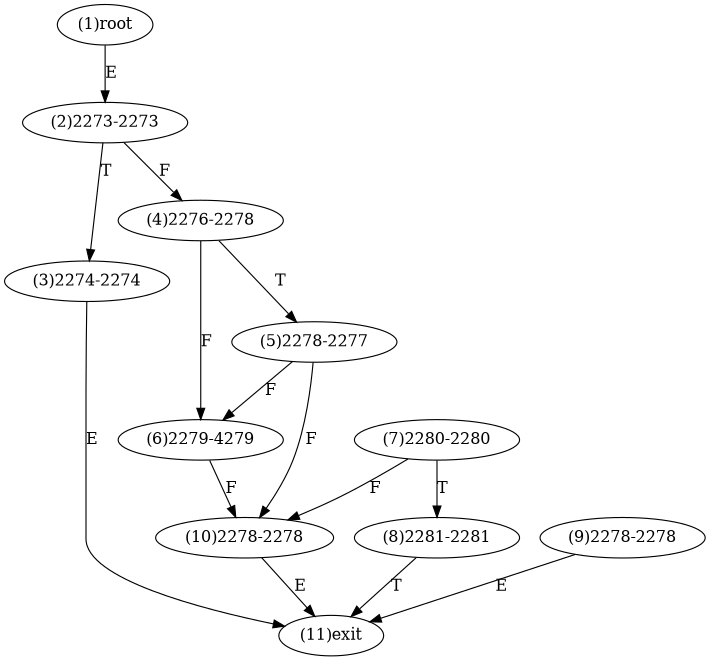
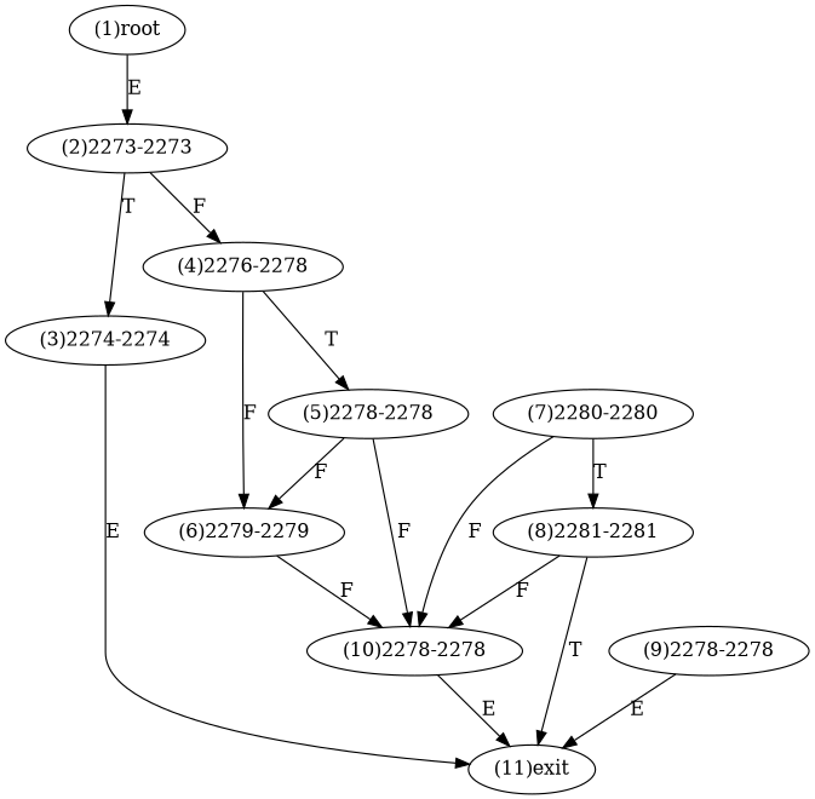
  digraph {
    n1 [label="(1)root"]
    n2 [label="(2)2273-2273"]
    n3 [label="(3)2274-2274"]
    n4 [label="(4)2276-2278"]
    n5 [label="(11)exit"]
-   n6 [label="(5)2278-2277"]
-   n7 [label="(6)2279-4279"]
+   n6 [label="(5)2278-2278"]
+   n7 [label="(6)2279-2279"]
    n8 [label="(10)2278-2278"]
    n9 [label="(7)2280-2280"]
    n10 [label="(8)2281-2281"]
    n11 [label="(9)2278-2278"]
    n1 -> n2 [label=E]
    n2 -> n3 [label=T]
    n2 -> n4 [label=F]
    n3 -> n5 [label=E]
    n4 -> n6 [label=T]
    n4 -> n7 [label=F]
    n6 -> n7 [label=F]
    n6 -> n8 [label=F]
    n7 -> n8 [label=F]
    n8 -> n5 [label=E]
    n9 -> n8 [label=F]
    n9 -> n10 [label=T]
    n10 -> n5 [label=T]
+   n10 -> n8 [label=F]
    n11 -> n5 [label=E]
  }
